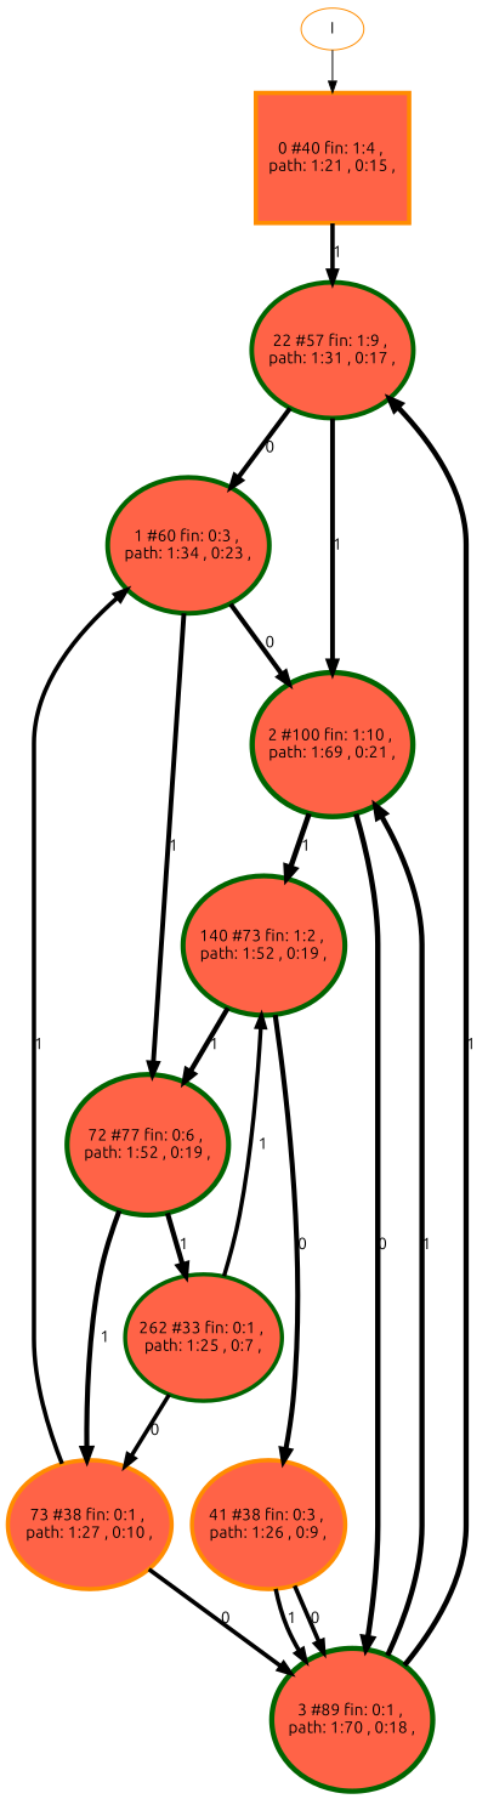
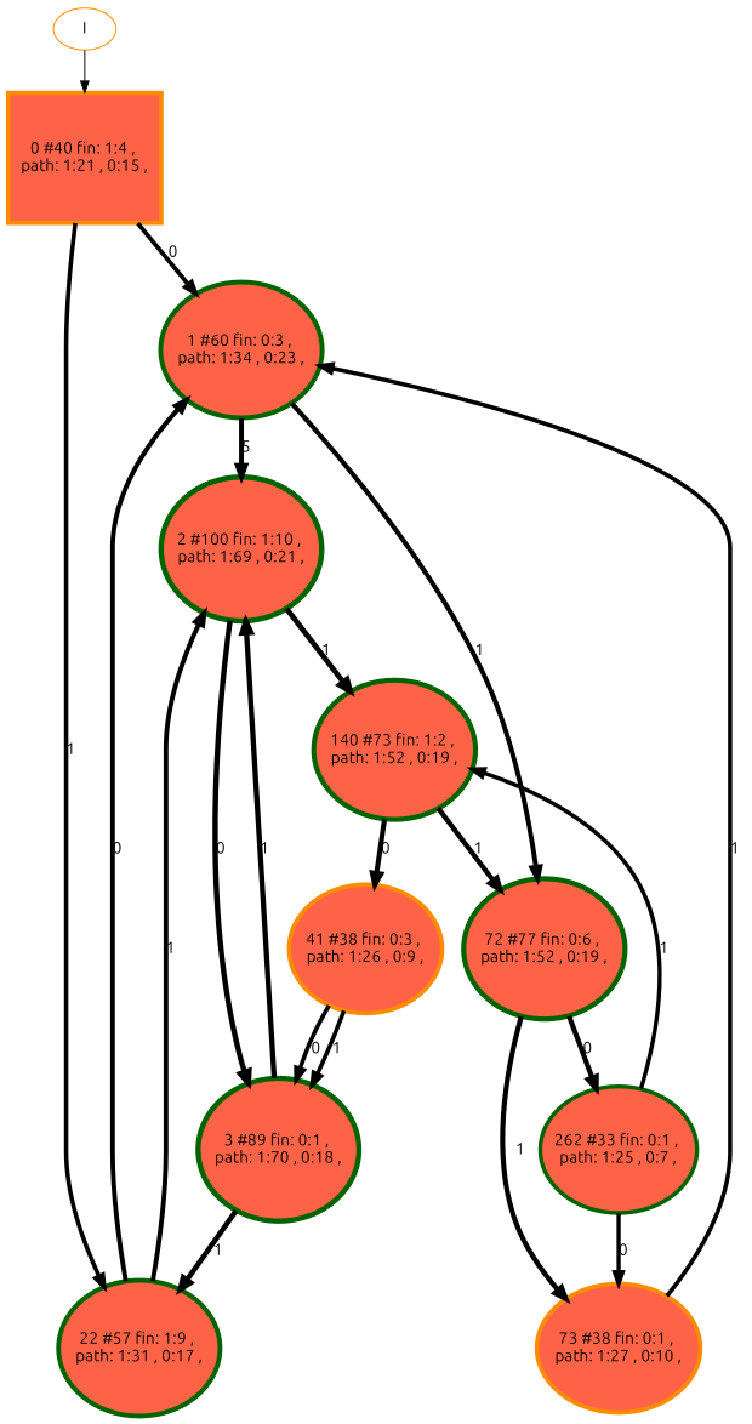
  digraph {
    fontname=Ubuntu
    node [color=darkgreen fillcolor=tomato fontname=Ubuntu penwidth=3.66356 style=filled]
    edge [fontname=Ubuntu penwidth=3.66356]
    n1 [color=darkorange height=1.55045 label="0 #40 fin: 1:4 , \n path: 1:21 , 0:15 , " penwidth=3.71357 shape=box width=1.55045]
    n2 [height=1.63137 label="1 #60 fin: 0:3 , \n path: 1:34 , 0:23 , " penwidth=4.11087 width=1.63137]
    n3 [height=1.62145 label="22 #57 fin: 1:9 , \n path: 1:31 , 0:17 , " penwidth=4.06044 width=1.62145]
    n4 [height=1.72546 label="2 #100 fin: 1:10 , \n path: 1:69 , 0:21 , " penwidth=4.61512 width=1.72546]
    n5 [height=1.67835 label="72 #77 fin: 0:6 , \n path: 1:52 , 0:19 , " penwidth=4.35671 width=1.67835]
    I [color=darkorange fillcolor="" penwidth="" style=""]
    n7 [height=1.70471 label="3 #89 fin: 0:1 , \n path: 1:70 , 0:18 , " penwidth=4.49981 width=1.70471]
    n8 [height=1.66847 label="140 #73 fin: 1:2 , \n path: 1:52 , 0:19 , " penwidth=4.30407 width=1.66847]
    n9 [height=1.50992 label="262 #33 fin: 0:1 , \n path: 1:25 , 0:7 , " penwidth=3.52636 width=1.50992]
    n10 [color=darkorange height=1.53978 label="73 #38 fin: 0:1 , \n path: 1:27 , 0:10 , " width=1.53978]
    n11 [color=darkorange height=1.53978 label="41 #38 fin: 0:3 , \n path: 1:26 , 0:9 , " width=1.53978]
+   n1 -> n2 [label="0 " penwidth=3.71357]
    n1 -> n3 [label="1 " penwidth=3.71357]
-   n2 -> n4 [label="0 " penwidth=4.11087]
+   n2 -> n4 [label="5 " penwidth=4.11087]
    n2 -> n5 [label="1 " penwidth=4.11087]
    n3 -> n2 [label="0 " penwidth=4.06044]
    n3 -> n4 [label="1 " penwidth=4.06044]
    n4 -> n7 [label="0 " penwidth=4.61512]
    n4 -> n8 [label="1 " penwidth=4.61512]
-   n5 -> n9 [label="1 " penwidth=4.35671]
+   n5 -> n9 [label="0 " penwidth=4.35671]
    n5 -> n10 [label="1 " penwidth=4.35671]
    I -> n1 [penwidth=""]
    n7 -> n3 [label="1 " penwidth=4.49981]
    n7 -> n4 [label="1 " penwidth=4.49981]
    n8 -> n5 [label="1 " penwidth=4.30407]
    n8 -> n11 [label="0 " penwidth=4.30407]
    n9 -> n8 [label="1 " penwidth=3.52636]
    n9 -> n10 [label="0 " penwidth=3.52636]
    n10 -> n2 [label="1 "]
-   n10 -> n7 [label="0 "]
    n11 -> n7 [label="0 "]
    n11 -> n7 [label="1 "]
  }
